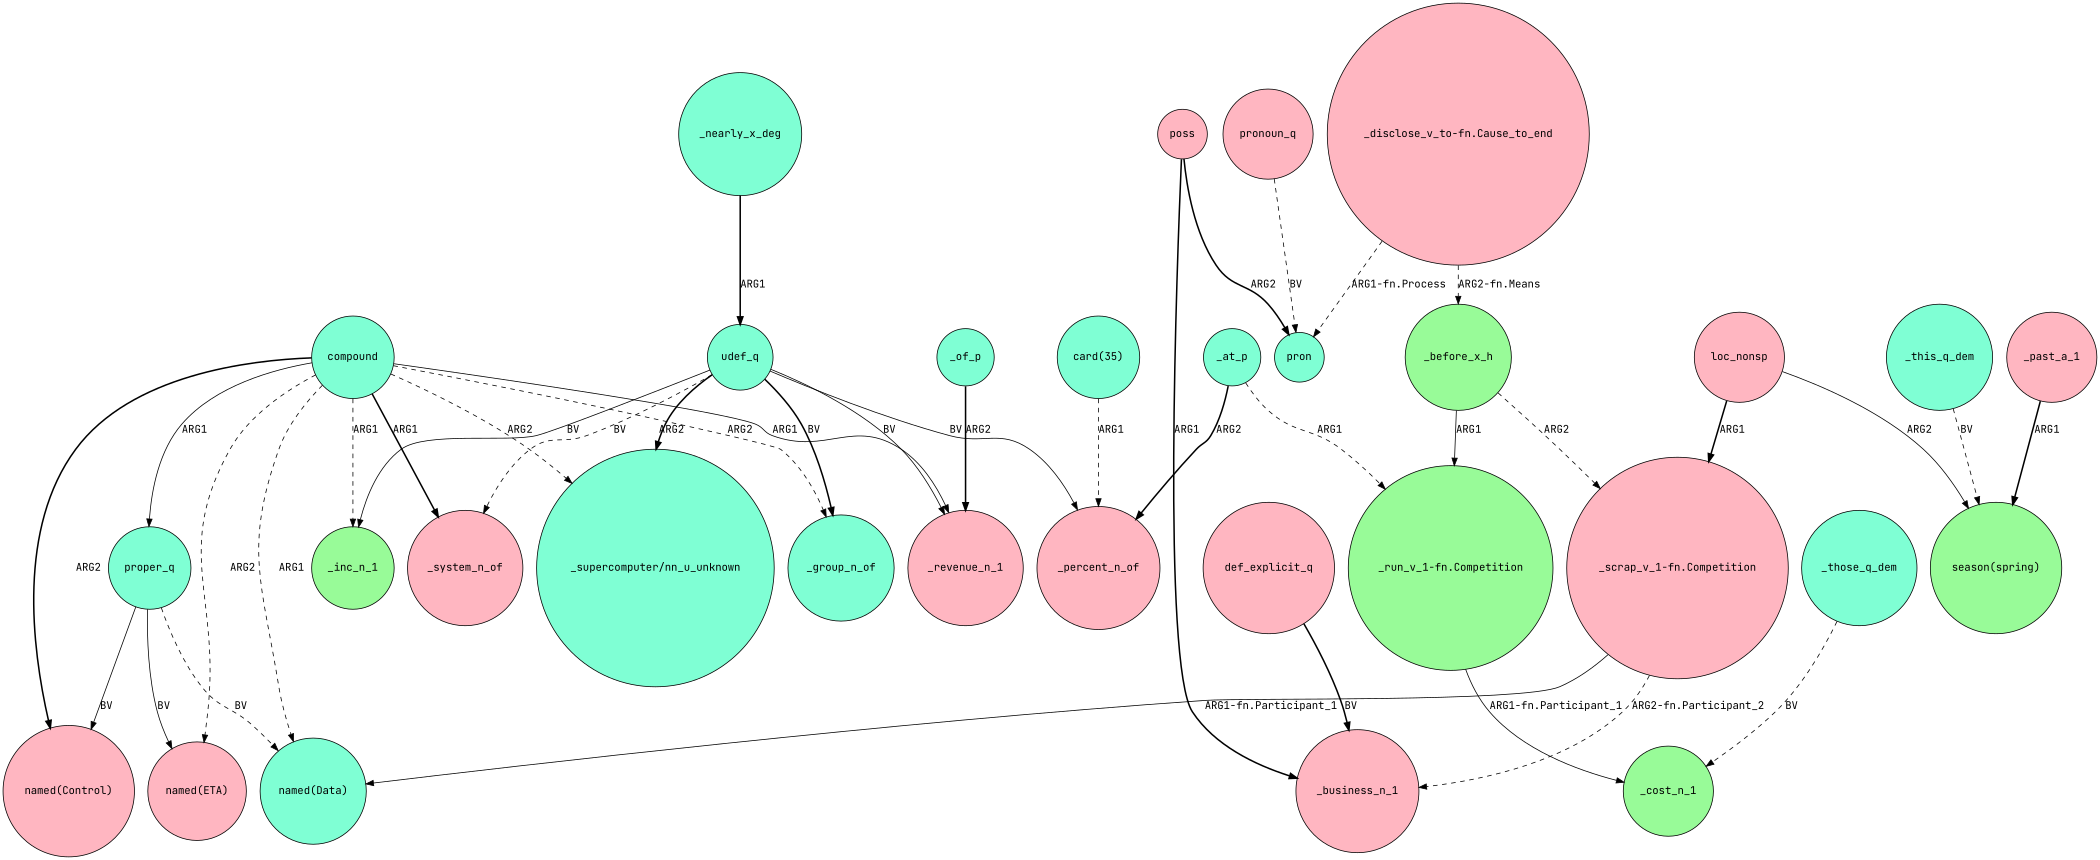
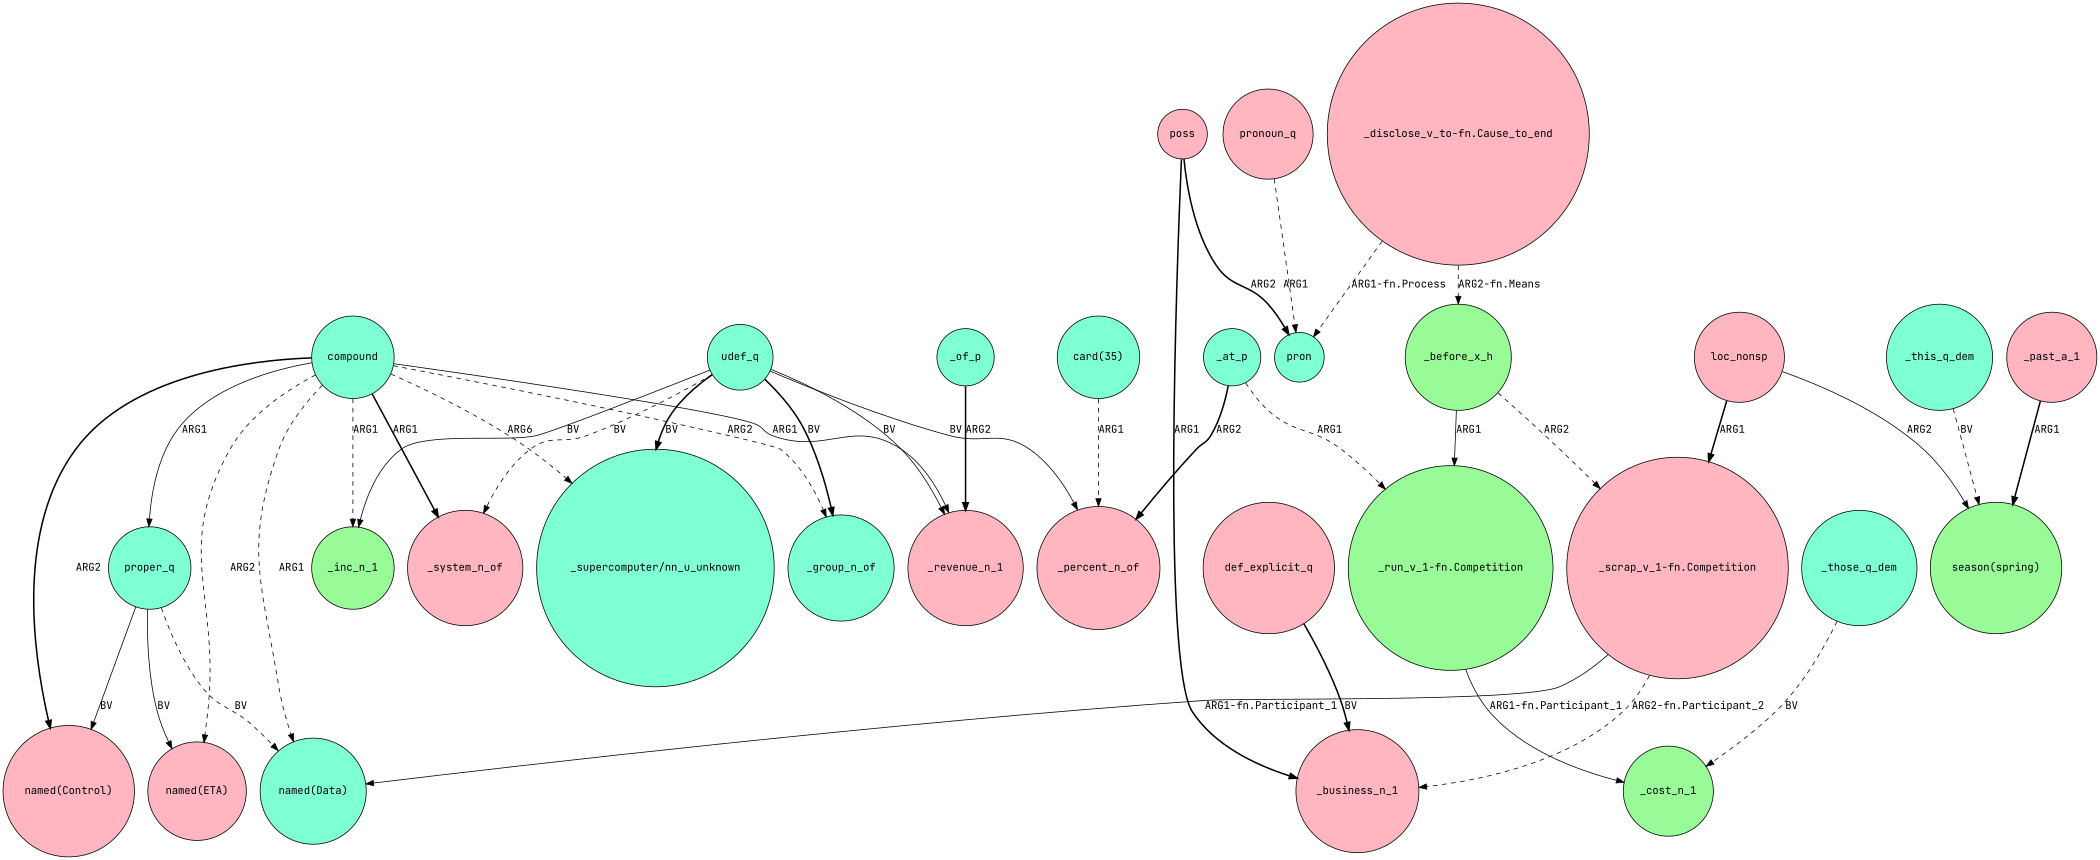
  digraph {
    fontname="JetBrains Mono"
    node [fillcolor=lightpink fontname="JetBrains Mono" shape=circle style=filled]
    edge [fontname="JetBrains Mono" style=dashed]
    "named(Control)"
    proper_q [fillcolor=aquamarine]
    "named(ETA)"
    "named(Data)" [fillcolor=aquamarine]
    def_explicit_q
    _business_n_1
    compound [fillcolor=aquamarine]
    _system_n_of
    _group_n_of [fillcolor=aquamarine]
    "_supercomputer/nn_u_unknown" [fillcolor=aquamarine]
    _inc_n_1 [fillcolor=palegreen]
    _revenue_n_1
    udef_q [fillcolor=aquamarine]
    _percent_n_of
    _past_a_1
    "season(spring)" [fillcolor=palegreen]
    _at_p [fillcolor=aquamarine]
    "_run_v_1-fn.Competition" [fillcolor=palegreen]
    _cost_n_1 [fillcolor=palegreen]
    poss
    pron [fillcolor=aquamarine]
    loc_nonsp
    "_scrap_v_1-fn.Competition"
    _before_x_h [fillcolor=palegreen]
    _those_q_dem [fillcolor=aquamarine]
    "_disclose_v_to-fn.Cause_to_end"
    _of_p [fillcolor=aquamarine]
    "card(35)" [fillcolor=aquamarine]
    pronoun_q
    _this_q_dem [fillcolor=aquamarine]
-   _nearly_x_deg [fillcolor=aquamarine]
    proper_q -> "named(Control)" [label=BV style=solid]
    proper_q -> "named(ETA)" [label=BV style=solid]
    proper_q -> "named(Data)" [label=BV]
    def_explicit_q -> _business_n_1 [label=BV style=bold]
    compound -> "named(Control)" [label=ARG2 style=bold]
    compound -> proper_q [label=ARG1 style=solid]
    compound -> "named(ETA)" [label=ARG2]
    compound -> "named(Data)" [label=ARG1]
    compound -> _system_n_of [label=ARG1 style=bold]
    compound -> _group_n_of [label=ARG2]
-   compound -> "_supercomputer/nn_u_unknown" [label=ARG2]
+   compound -> "_supercomputer/nn_u_unknown" [label=ARG6]
    compound -> _inc_n_1 [label=ARG1]
    compound -> _revenue_n_1 [label=ARG1 style=solid]
    udef_q -> _system_n_of [label=BV]
    udef_q -> _group_n_of [label=BV style=bold]
-   udef_q -> "_supercomputer/nn_u_unknown" [label=ARG2 style=bold]
+   udef_q -> "_supercomputer/nn_u_unknown" [label=BV style=bold]
    udef_q -> _inc_n_1 [label=BV style=solid]
    udef_q -> _revenue_n_1 [label=BV style=solid]
    udef_q -> _percent_n_of [label=BV style=solid]
    _past_a_1 -> "season(spring)" [label=ARG1 style=bold]
    _at_p -> _percent_n_of [label=ARG2 style=bold]
    _at_p -> "_run_v_1-fn.Competition" [label=ARG1]
    "_run_v_1-fn.Competition" -> _cost_n_1 [label="ARG1-fn.Participant_1" style=solid]
    poss -> _business_n_1 [label=ARG1 style=bold]
    poss -> pron [label=ARG2 style=bold]
    loc_nonsp -> "season(spring)" [label=ARG2 style=solid]
    loc_nonsp -> "_scrap_v_1-fn.Competition" [label=ARG1 style=bold]
    "_scrap_v_1-fn.Competition" -> "named(Data)" [label="ARG1-fn.Participant_1" style=solid]
    "_scrap_v_1-fn.Competition" -> _business_n_1 [label="ARG2-fn.Participant_2"]
    _before_x_h -> "_run_v_1-fn.Competition" [label=ARG1 style=solid]
    _before_x_h -> "_scrap_v_1-fn.Competition" [label=ARG2]
    _those_q_dem -> _cost_n_1 [label=BV]
    "_disclose_v_to-fn.Cause_to_end" -> pron [label="ARG1-fn.Process"]
    "_disclose_v_to-fn.Cause_to_end" -> _before_x_h [label="ARG2-fn.Means"]
    _of_p -> _revenue_n_1 [label=ARG2 style=bold]
    "card(35)" -> _percent_n_of [label=ARG1]
-   pronoun_q -> pron [label=BV]
+   pronoun_q -> pron [label=ARG1]
    _this_q_dem -> "season(spring)" [label=BV]
-   _nearly_x_deg -> udef_q [label=ARG1 style=bold]
  }
